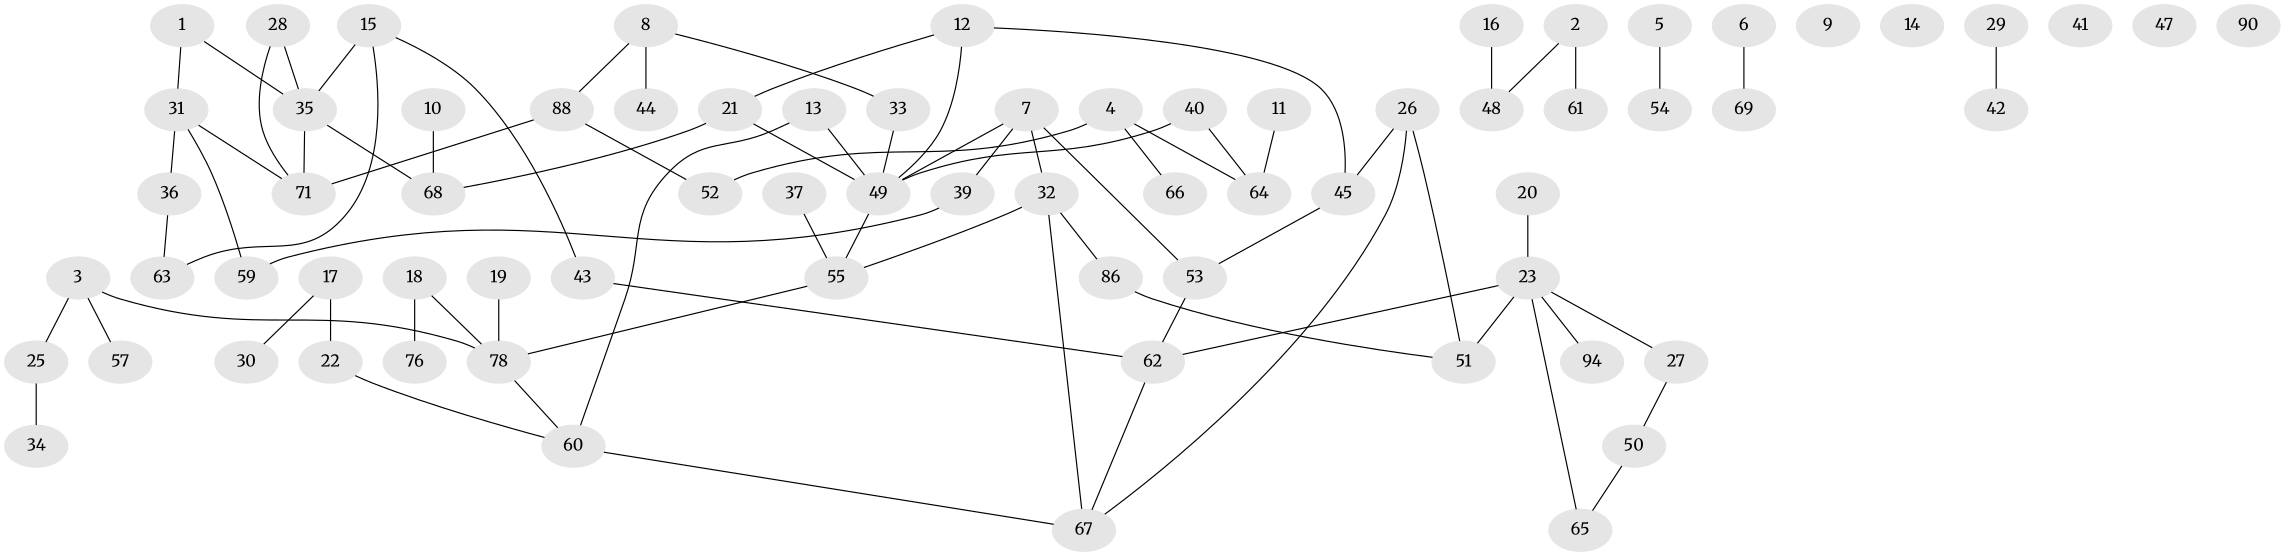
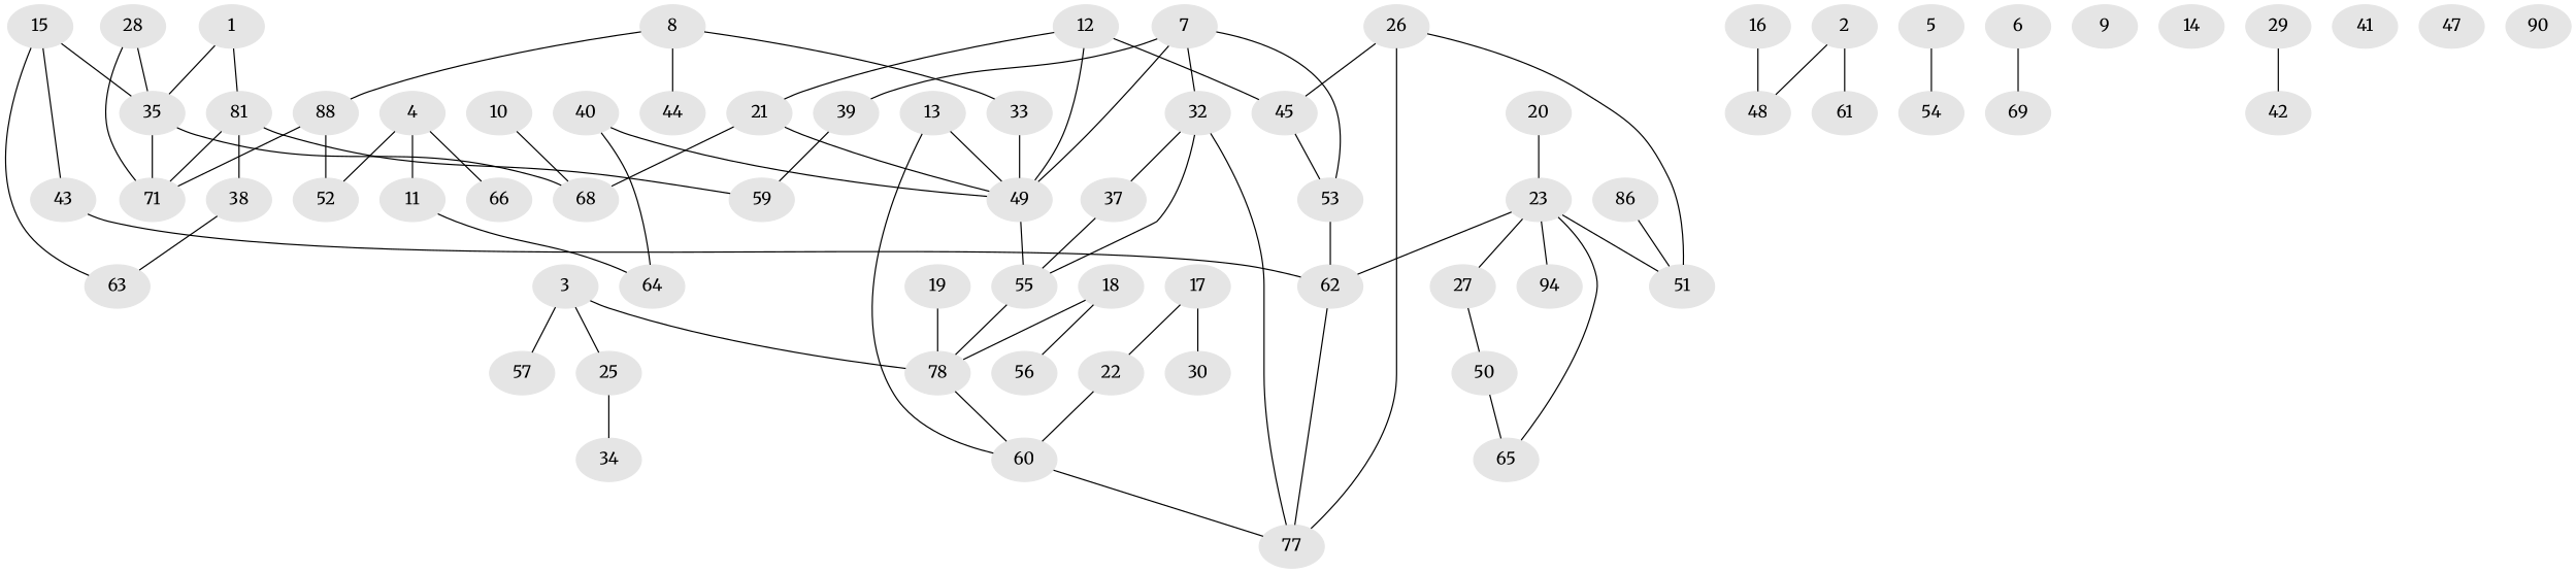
  graph {
    fontname=Merriweather
    node [color=gray90 fontname=Merriweather style=filled]
    edge [fontname=Merriweather]
    1
    35
-   31
+   31 [label=81]
    28
    71
    68
    2
    48
    61
    3
    25
    57
    n13 [label=78]
    34
    60
    4
    11
    52
    66
    64
    5
    54
    6
    69
    7
    32
    39
    49
    53
-   67
+   67 [label=77]
    n31 [label=86]
    55
    59
    62
    8
    33
    n37 [label=88]
    44
    9
    10
    12
    21
    45
    13
    14
    15
    43
    63
    16
    17
    22
    30
    18
-   56 [label=76]
+   56
    19
    20
    23
    n58 [label=94]
    27
    51
    65
    50
    26
    29
    42
-   36
+   36 [label=38]
    37
    40
    41
    47
    n71 [label=90]
    1 -- 35
    1 -- 31
    35 -- 71
    35 -- 68
    31 -- 71
    31 -- 59
    31 -- 36
    28 -- 35
    28 -- 71
    2 -- 48
    2 -- 61
    3 -- 25
    3 -- 57
    3 -- n13
    25 -- 34
    n13 -- 60
    60 -- 67
-   4 -- 64
+   4 -- 11
    4 -- 52
    4 -- 66
    11 -- 64
    5 -- 54
    6 -- 69
    7 -- 32
    7 -- 39
    7 -- 49
    7 -- 53
    32 -- 67
-   32 -- n31
+   32 -- 37
    32 -- 55
    39 -- 59
    49 -- 55
    53 -- 62
    n31 -- 51
    55 -- n13
    62 -- 67
    8 -- 33
    8 -- n37
    8 -- 44
    33 -- 49
    n37 -- 71
    n37 -- 52
    10 -- 68
    12 -- 49
    12 -- 21
    12 -- 45
    21 -- 68
    21 -- 49
    45 -- 53
    13 -- 60
    13 -- 49
    15 -- 35
    15 -- 43
    15 -- 63
    43 -- 62
    16 -- 48
    17 -- 22
    17 -- 30
    22 -- 60
    18 -- n13
    18 -- 56
    19 -- n13
    20 -- 23
    23 -- 62
    23 -- n58
    23 -- 27
    23 -- 51
    23 -- 65
    27 -- 50
    50 -- 65
    26 -- 67
    26 -- 45
    26 -- 51
    29 -- 42
    36 -- 63
    37 -- 55
    40 -- 64
    40 -- 49
  }
